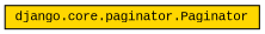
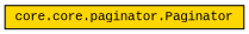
  digraph {
    rankdir=TB
    fontname="Liberation Mono"
-   n1 [color=black fillcolor=gold fontname="Liberation Mono" fontsize=10 height=0.2 label="django.core.paginator.Paginator" shape=record style=filled width=0.4]
+   n1 [color=black fillcolor=gold fontname="Liberation Mono" fontsize=10 height=0.2 label="core.core.paginator.Paginator" shape=record style=filled width=0.4]
  }
